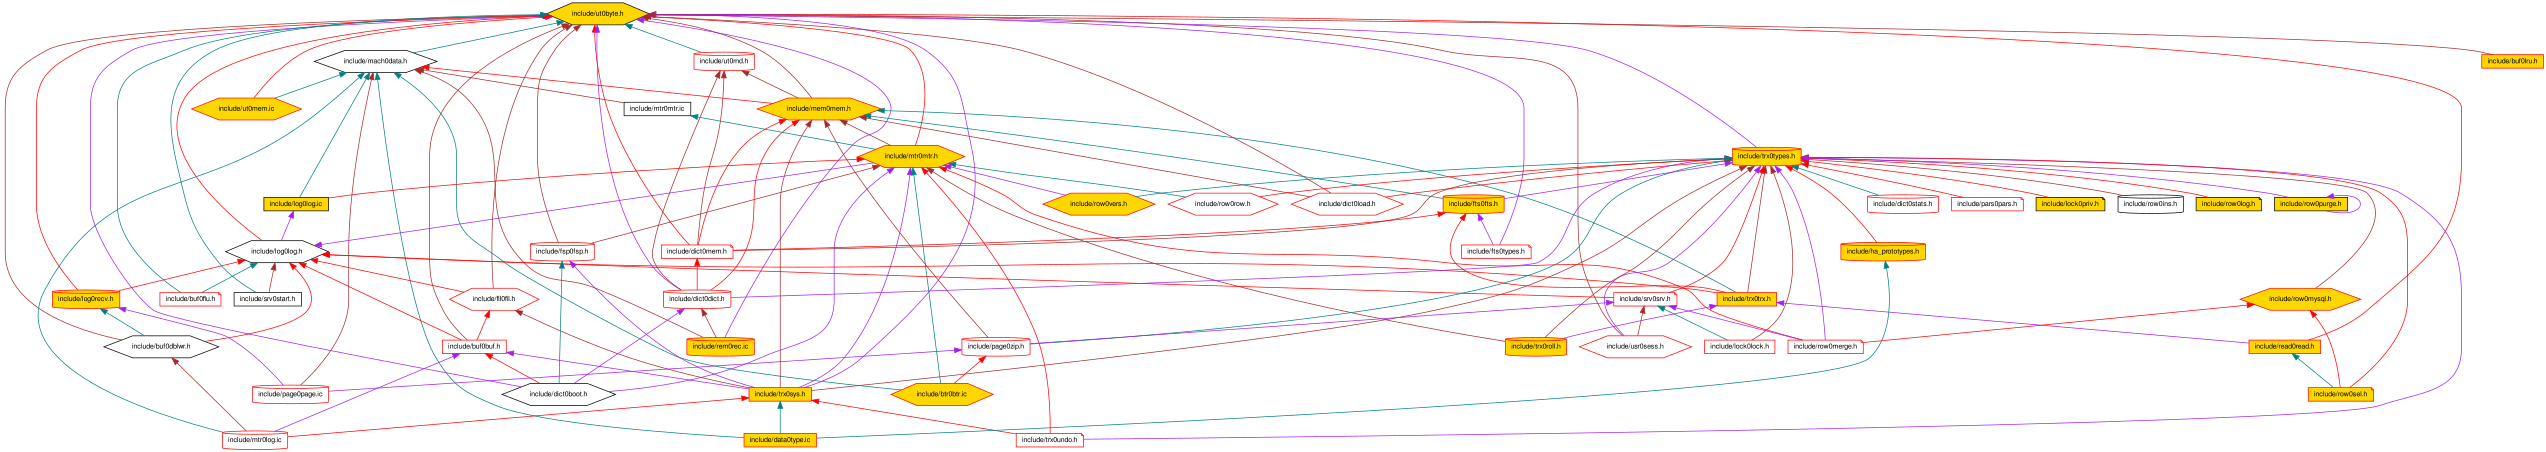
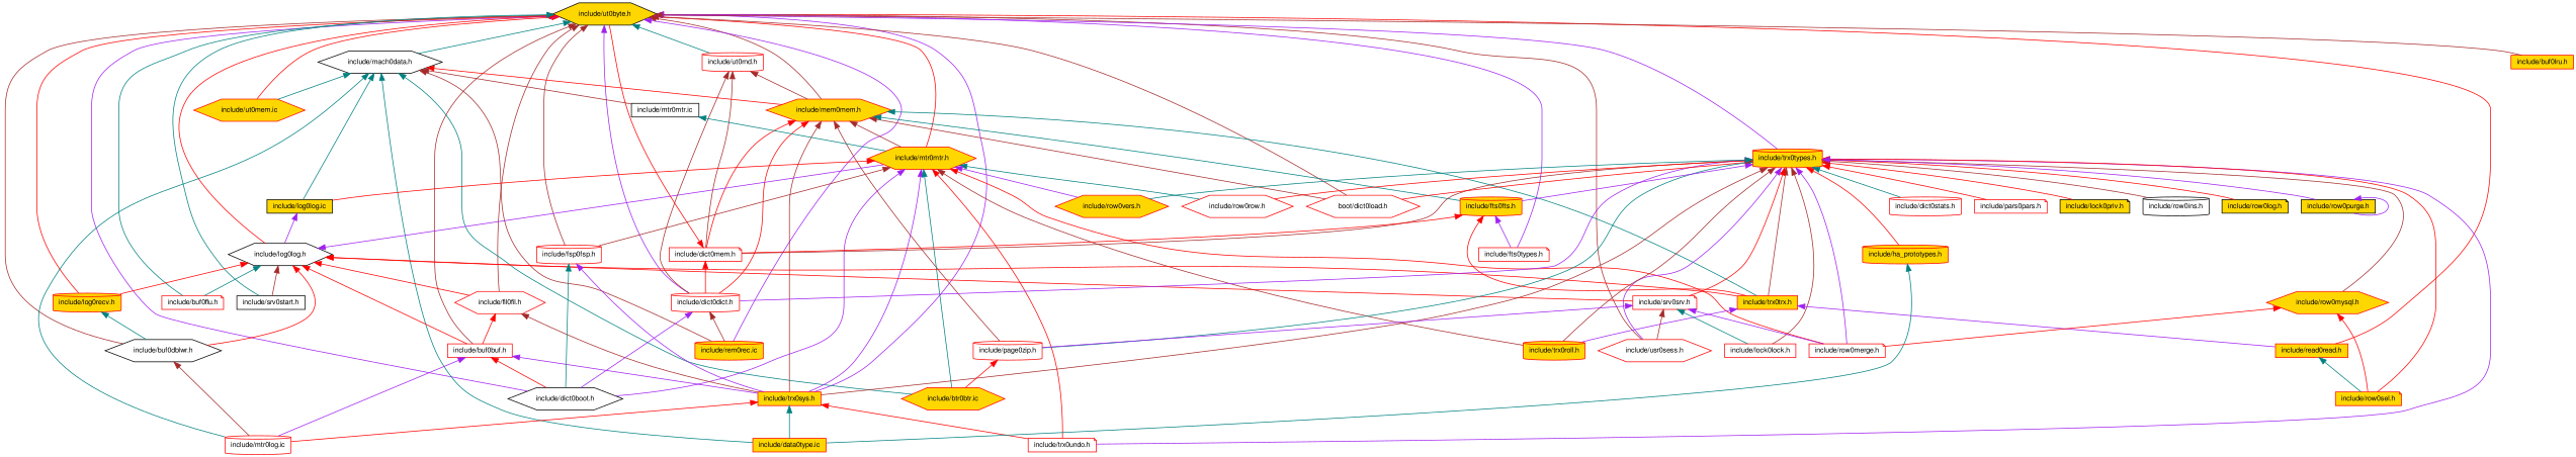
  digraph {
    node [color=red fillcolor=white fontname=FreeSans fontsize=10 shape=hexagon style=filled]
    edge [color=red dir=back fontname=FreeSans fontsize=10 labelfontname=FreeSans labelfontsize=10 style=solid]
    n1 [color=black fillcolor=gold fontcolor=black height=0.2 label="include/ut0byte.h" width=0.4]
    n2 [color=black height=0.2 label="include/mach0data.h" width=0.4]
    n3 [fillcolor=gold height=0.2 label="include/ut0mem.ic" width=0.4]
    n4 [fillcolor=gold height=0.2 label="include/mem0mem.h" width=0.4]
    n5 [fillcolor=gold height=0.2 label="include/mtr0mtr.h" width=0.4]
    n6 [color=black height=0.2 label="include/log0log.h" width=0.4]
    n7 [fillcolor=gold height=0.2 label="include/read0read.h" shape=box width=0.4]
    n8 [height=0.2 label="include/fil0fil.h" width=0.4]
    n9 [fillcolor=gold height=0.2 label="include/trx0sys.h" shape=box width=0.4]
    n10 [height=0.2 label="include/buf0buf.h" shape=box width=0.4]
    n11 [color=black height=0.2 label="include/dict0boot.h" width=0.4]
    n12 [height=0.2 label="include/buf0flu.h" shape=note width=0.4]
    n13 [height=0.2 label="include/usr0sess.h" width=0.4]
    n14 [color=black height=0.2 label="include/buf0dblwr.h" width=0.4]
    n15 [fillcolor=gold height=0.2 label="include/log0recv.h" shape=cylinder width=0.4]
    n16 [color=black height=0.2 label="include/srv0start.h" shape=box width=0.4]
    n17 [height=0.2 label="include/fsp0fsp.h" shape=cylinder width=0.4]
    n18 [height=0.2 label="include/dict0mem.h" shape=note width=0.4]
    n19 [height=0.2 label="include/dict0dict.h" shape=cylinder width=0.4]
    n20 [fillcolor=gold height=0.2 label="include/rem0rec.ic" shape=cylinder width=0.4]
    n21 [height=0.2 label="include/fts0types.h" shape=note width=0.4]
-   n22 [height=0.2 label="include/dict0load.h" width=0.4]
+   n22 [height=0.2 label="boot/dict0load.h" width=0.4]
    n23 [fillcolor=gold height=0.2 label="include/trx0types.h" shape=cylinder width=0.4]
    n24 [height=0.2 label="include/ut0rnd.h" shape=cylinder width=0.4]
    n25 [fillcolor=gold height=0.2 label="include/buf0lru.h" shape=box width=0.4]
    n26 [fillcolor=gold height=0.2 label="include/data0type.ic" shape=box width=0.4]
    n27 [color=black fillcolor=gold height=0.2 label="include/log0log.ic" shape=box width=0.4]
    n28 [height=0.2 label="include/mtr0log.ic" shape=cylinder width=0.4]
-   n29 [height=0.2 label="include/page0page.ic" shape=cylinder width=0.4]
    n30 [fillcolor=gold height=0.2 label="include/btr0btr.ic" width=0.4]
    n31 [color=black height=0.2 label="include/mtr0mtr.ic" shape=box width=0.4]
    n32 [fillcolor=gold height=0.2 label="include/trx0trx.h" shape=box width=0.4]
    n33 [height=0.2 label="include/page0zip.h" shape=cylinder width=0.4]
    n34 [fillcolor=gold height=0.2 label="include/fts0fts.h" shape=cylinder width=0.4]
    n35 [fillcolor=gold height=0.2 label="include/trx0roll.h" shape=cylinder width=0.4]
    n36 [height=0.2 label="include/trx0undo.h" shape=note width=0.4]
    n37 [height=0.2 label="include/row0merge.h" shape=note width=0.4]
    n38 [height=0.2 label="include/row0row.h" width=0.4]
    n39 [fillcolor=gold height=0.2 label="include/row0vers.h" width=0.4]
    n40 [height=0.2 label="include/srv0srv.h" shape=note width=0.4]
    n41 [fillcolor=gold height=0.2 label="include/row0sel.h" shape=note width=0.4]
    n42 [height=0.2 label="include/lock0lock.h" shape=box width=0.4]
    n43 [fillcolor=gold height=0.2 label="include/ha_prototypes.h" shape=cylinder width=0.4]
    n44 [height=0.2 label="include/dict0stats.h" shape=cylinder width=0.4]
    n45 [height=0.2 label="include/pars0pars.h" shape=note width=0.4]
    n46 [color=black fillcolor=gold height=0.2 label="include/lock0priv.h" shape=note width=0.4]
    n47 [fillcolor=gold height=0.2 label="include/row0mysql.h" width=0.4]
    n48 [color=black height=0.2 label="include/row0ins.h" shape=cylinder width=0.4]
    n49 [color=black fillcolor=gold height=0.2 label="include/row0log.h" shape=note width=0.4]
    n50 [color=black fillcolor=gold height=0.2 label="include/row0purge.h" shape=box width=0.4]
    n1 -> n2 [color=teal]
    n1 -> n3
    n1 -> n4 [color=brown]
    n1 -> n5
    n1 -> n6
    n1 -> n7
    n1 -> n8 [color=brown]
    n1 -> n9 [color=purple]
    n1 -> n10 [color=brown]
    n1 -> n11 [color=purple]
    n1 -> n12 [color=teal]
    n1 -> n13 [color=brown]
    n1 -> n14 [color=brown]
    n1 -> n15
    n1 -> n16 [color=teal]
    n1 -> n17 [color=brown]
-   n1 -> n18
+   n18 -> n1
    n1 -> n19 [color=purple]
    n1 -> n20 [color=purple]
    n1 -> n21 [color=purple]
    n1 -> n22 [color=brown]
    n1 -> n23 [color=purple]
    n1 -> n24 [color=teal]
    n1 -> n25 [color=brown]
    n2 -> n3 [color=teal]
    n2 -> n4
    n2 -> n20 [color=brown]
    n2 -> n26 [color=teal]
    n2 -> n27 [color=teal]
    n2 -> n28 [color=teal]
-   n2 -> n29 [color=brown]
    n2 -> n30 [color=teal]
    n2 -> n31 [color=brown]
    n4 -> n5 [color=brown]
    n4 -> n9 [color=brown]
    n4 -> n18
    n4 -> n19
    n4 -> n22 [color=brown]
    n4 -> n32 [color=teal]
    n4 -> n33 [color=brown]
    n4 -> n34 [color=teal]
    n5 -> n9 [color=purple]
    n5 -> n11 [color=purple]
    n5 -> n17 [color=brown]
    n5 -> n27
    n5 -> n30 [color=teal]
    n5 -> n35 [color=brown]
    n5 -> n36
    n5 -> n37
    n5 -> n38 [color=teal]
    n5 -> n39 [color=purple]
    n6 -> n5 [color=purple]
    n6 -> n8
    n6 -> n10
    n6 -> n12 [color=teal]
    n6 -> n14
    n6 -> n15
    n6 -> n16 [color=brown]
    n6 -> n32
    n6 -> n40
    n7 -> n41 [color=teal]
    n8 -> n9 [color=brown]
    n8 -> n10
    n9 -> n26 [color=teal]
    n9 -> n28
    n9 -> n36
    n10 -> n9 [color=purple]
    n10 -> n11
    n10 -> n28 [color=purple]
    n14 -> n28 [color=brown]
    n15 -> n14 [color=teal]
-   n15 -> n29 [color=purple]
    n17 -> n9 [color=purple]
    n17 -> n11 [color=teal]
    n18 -> n19
    n19 -> n11 [color=purple]
    n19 -> n20 [color=brown]
    n23 -> n9 [color=brown]
    n23 -> n13 [color=purple]
    n23 -> n18 [color=brown]
    n23 -> n19 [color=purple]
    n23 -> n22
    n23 -> n32 [color=brown]
    n23 -> n33 [color=teal]
    n23 -> n34 [color=purple]
    n23 -> n35 [color=brown]
    n23 -> n36 [color=purple]
    n23 -> n37 [color=purple]
    n23 -> n38
    n23 -> n39 [color=teal]
    n23 -> n40
    n23 -> n41
    n23 -> n42 [color=brown]
    n23 -> n43
    n23 -> n44 [color=teal]
    n23 -> n45
    n23 -> n46
    n23 -> n47 [color=brown]
    n23 -> n48 [color=brown]
    n23 -> n49
    n23 -> n50 [color=purple]
    n24 -> n4 [color=brown]
    n24 -> n18 [color=brown]
    n24 -> n19 [color=brown]
    n27 -> n6 [color=purple]
    n31 -> n5 [color=teal]
    n32 -> n7 [color=purple]
    n32 -> n35 [color=purple]
-   n33 -> n29 [color=purple]
    n33 -> n30
    n34 -> n18
    n34 -> n21 [color=purple]
    n34 -> n32
    n40 -> n13 [color=brown]
    n40 -> n33 [color=purple]
    n40 -> n37 [color=purple]
    n40 -> n42 [color=teal]
    n43 -> n26 [color=teal]
    n47 -> n37
    n47 -> n41
    n50 -> n50 [color=purple]
  }
